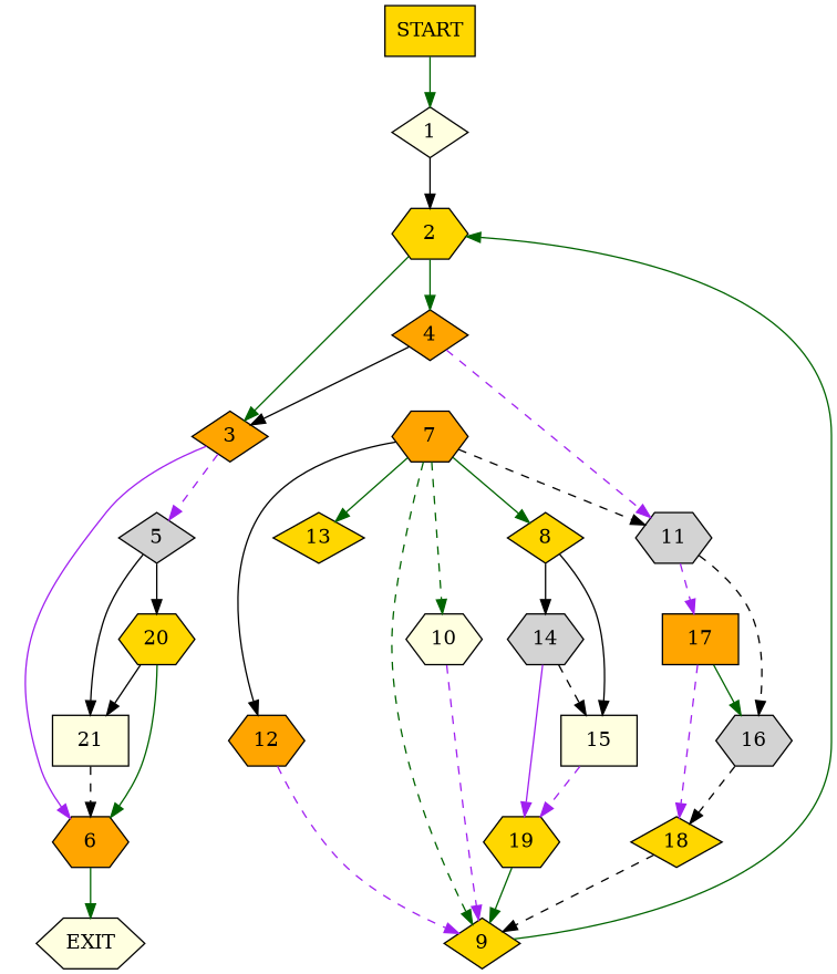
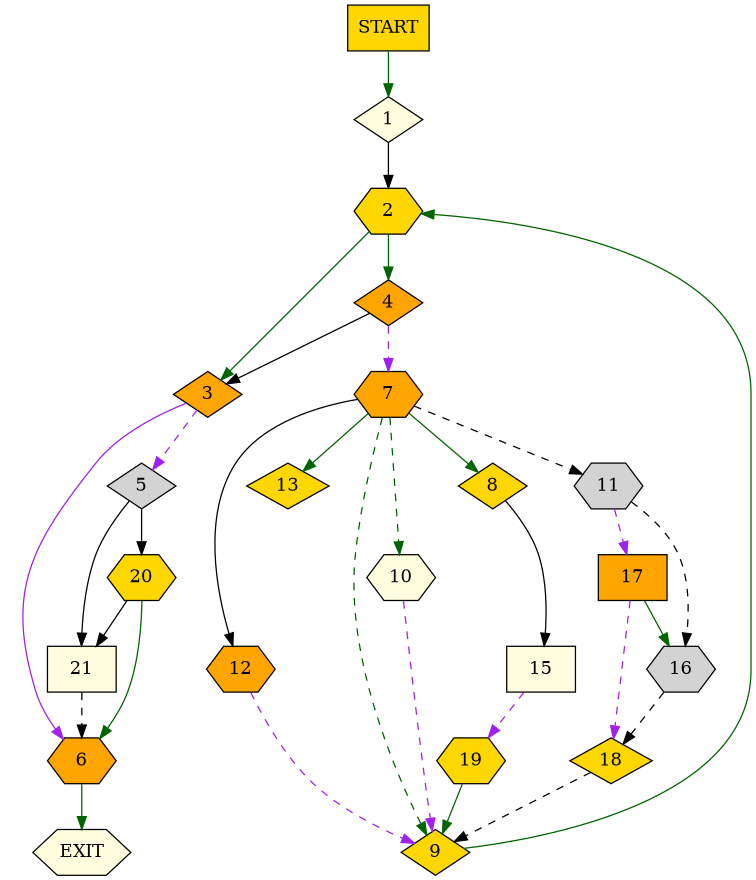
  digraph {
    node [fillcolor=gold shape=hexagon style=filled]
    edge [color=black style=solid]
    n1 [label=START shape=box]
    1 [fillcolor=lightyellow shape=diamond]
    2
    n4 [fillcolor=lightyellow label=EXIT]
    3 [fillcolor=orange shape=diamond]
    4 [fillcolor=orange shape=diamond]
    5 [fillcolor=lightgrey shape=diamond]
    6 [fillcolor=orange]
    7 [fillcolor=orange]
    20
    21 [fillcolor=lightyellow shape=box]
    8 [shape=diamond]
    9 [shape=diamond]
    10 [fillcolor=lightyellow]
    11 [fillcolor=lightgrey]
    12 [fillcolor=orange]
    13 [shape=diamond]
-   14 [fillcolor=lightgrey]
    15 [fillcolor=lightyellow shape=box]
    16 [fillcolor=lightgrey]
    17 [fillcolor=orange shape=box]
    19
    18 [shape=diamond]
    n1 -> 1 [color=darkgreen]
    1 -> 2
    2 -> 3 [color=darkgreen]
    2 -> 4 [color=darkgreen]
    3 -> 5 [color=purple style=dashed]
    3 -> 6 [color=purple]
    4 -> 3
-   4 -> 11 [color=purple style=dashed]
+   4 -> 7 [color=purple style=dashed]
    5 -> 20
    5 -> 21
    6 -> n4 [color=darkgreen]
    7 -> 8 [color=darkgreen]
    7 -> 9 [color=darkgreen style=dashed]
    7 -> 10 [color=darkgreen style=dashed]
    7 -> 11 [style=dashed]
    7 -> 12
    7 -> 13 [color=darkgreen]
    20 -> 6 [color=darkgreen]
    20 -> 21
    21 -> 6 [style=dashed]
-   8 -> 14
    8 -> 15
    9 -> 2 [color=darkgreen]
    10 -> 9 [color=purple style=dashed]
    11 -> 16 [style=dashed]
    11 -> 17 [color=purple style=dashed]
    12 -> 9 [color=purple style=dashed]
-   14 -> 15 [style=dashed]
-   14 -> 19 [color=purple]
    15 -> 19 [color=purple style=dashed]
    16 -> 18 [style=dashed]
    17 -> 16 [color=darkgreen]
    17 -> 18 [color=purple style=dashed]
    19 -> 9 [color=darkgreen]
    18 -> 9 [style=dashed]
  }
